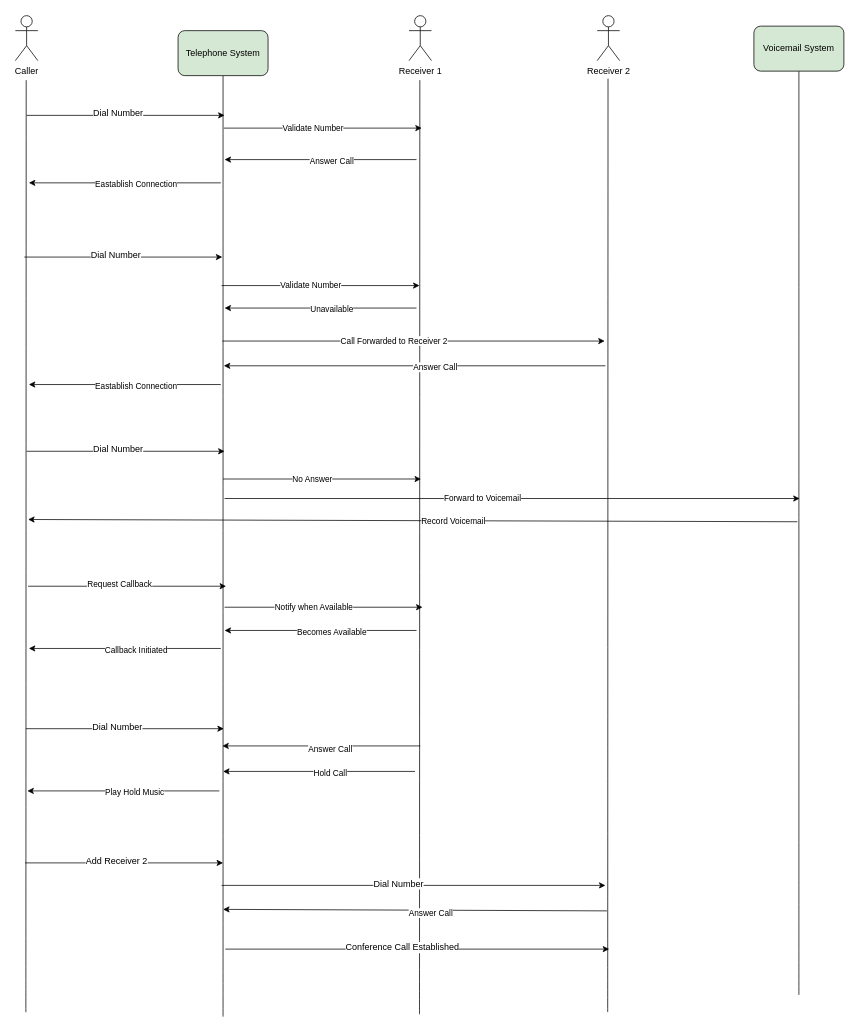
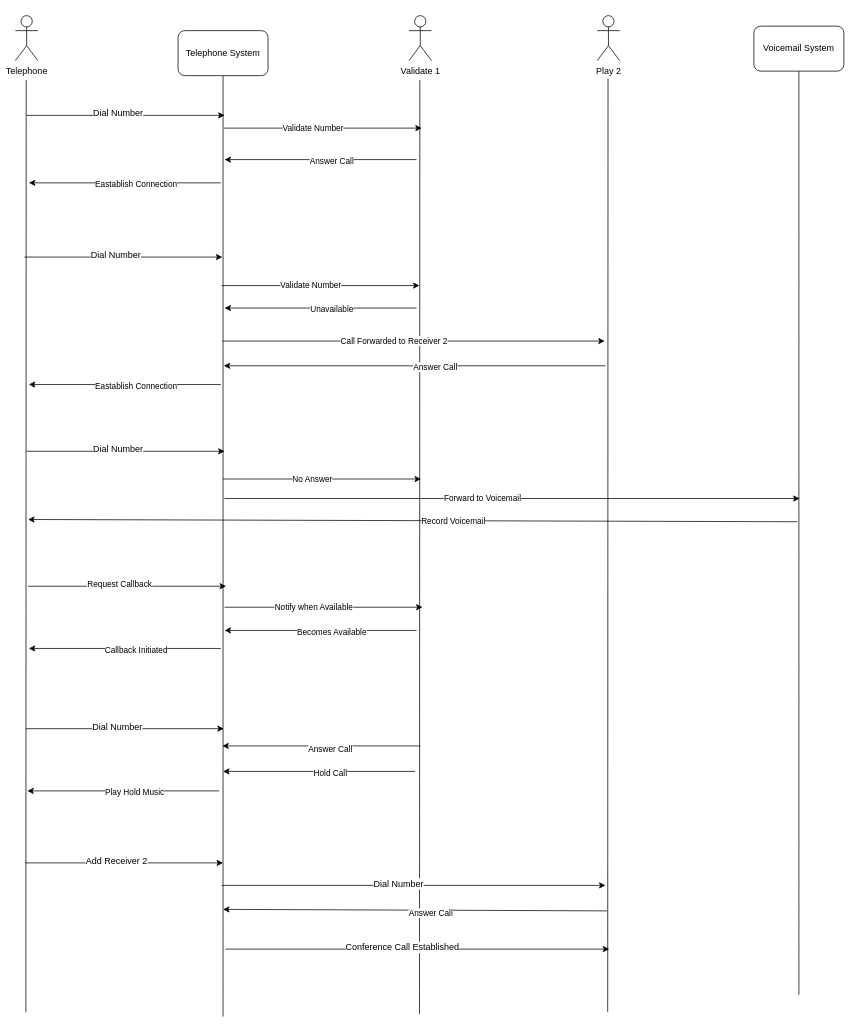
  <mxCell id="0" />
  <mxCell id="1" parent="0" />
  <mxCell id="2" value="" style="endArrow=none;html=1;rounded=0;fontSize=12;startSize=8;endSize=8;curved=1;entryX=0.5;entryY=1;entryDx=0;entryDy=0;" edge="1" parent="1" target="4"><mxGeometry width="50" height="50" relative="1" as="geometry"><mxPoint x="297" y="1355" as="sourcePoint" /><mxPoint x="333.44" y="114" as="targetPoint" /></mxGeometry></mxCell>
  <mxCell id="3" value="" style="endArrow=none;html=1;rounded=0;fontSize=12;startSize=8;endSize=8;curved=1;" edge="1" parent="1"><mxGeometry width="50" height="50" relative="1" as="geometry"><mxPoint x="34" y="1349.222" as="sourcePoint" /><mxPoint x="34.44" y="106" as="targetPoint" /></mxGeometry></mxCell>
- <mxCell id="4" value="Telephone System" style="rounded=1;whiteSpace=wrap;html=1;fillColor=#d5e8d4;" vertex="1" parent="1"><mxGeometry x="237" y="40" width="120" height="60" as="geometry" /></mxCell>
+ <mxCell id="4" value="Telephone System" style="rounded=1;whiteSpace=wrap;html=1;" vertex="1" parent="1"><mxGeometry x="237" y="40" width="120" height="60" as="geometry" /></mxCell>
  <mxCell id="5" value="" style="endArrow=none;html=1;rounded=0;fontSize=12;startSize=8;endSize=8;curved=1;" edge="1" parent="1"><mxGeometry width="50" height="50" relative="1" as="geometry"><mxPoint x="810" y="1349" as="sourcePoint" /><mxPoint x="810.44" y="104" as="targetPoint" /></mxGeometry></mxCell>
  <mxCell id="6" value="" style="endArrow=none;html=1;rounded=0;fontSize=12;startSize=8;endSize=8;curved=1;" edge="1" parent="1"><mxGeometry width="50" height="50" relative="1" as="geometry"><mxPoint x="559" y="1352" as="sourcePoint" /><mxPoint x="559.44" y="106" as="targetPoint" /></mxGeometry></mxCell>
  <mxCell id="7" value="" style="endArrow=none;html=1;rounded=0;fontSize=12;startSize=8;endSize=8;curved=1;entryX=0.5;entryY=1;entryDx=0;entryDy=0;" edge="1" parent="1" target="8"><mxGeometry width="50" height="50" relative="1" as="geometry"><mxPoint x="1065" y="1326" as="sourcePoint" /><mxPoint x="1064.44" y="114" as="targetPoint" /></mxGeometry></mxCell>
- <mxCell id="8" value="Voicemail System" style="rounded=1;whiteSpace=wrap;html=1;fillColor=#d5e8d4;" vertex="1" parent="1"><mxGeometry x="1005" y="34" width="120" height="60" as="geometry" /></mxCell>
- <mxCell id="9" value="Caller" style="shape=umlActor;verticalLabelPosition=bottom;verticalAlign=top;html=1;" vertex="1" parent="1"><mxGeometry x="20" y="20" width="30" height="60" as="geometry" /></mxCell>
- <mxCell id="10" value="Receiver 1" style="shape=umlActor;verticalLabelPosition=bottom;verticalAlign=top;html=1;" vertex="1" parent="1"><mxGeometry x="545" y="20" width="30" height="60" as="geometry" /></mxCell>
- <mxCell id="11" value="Receiver 2" style="shape=umlActor;verticalLabelPosition=bottom;verticalAlign=top;html=1;" vertex="1" parent="1"><mxGeometry x="796" y="20" width="30" height="60" as="geometry" /></mxCell>
+ <mxCell id="8" value="Voicemail System" style="rounded=1;whiteSpace=wrap;html=1;" vertex="1" parent="1"><mxGeometry x="1005" y="34" width="120" height="60" as="geometry" /></mxCell>
+ <mxCell id="9" value="Telephone" style="shape=umlActor;verticalLabelPosition=bottom;verticalAlign=top;html=1;" vertex="1" parent="1"><mxGeometry x="20" y="20" width="30" height="60" as="geometry" /></mxCell>
+ <mxCell id="10" value="Validate 1" style="shape=umlActor;verticalLabelPosition=bottom;verticalAlign=top;html=1;" vertex="1" parent="1"><mxGeometry x="545" y="20" width="30" height="60" as="geometry" /></mxCell>
+ <mxCell id="11" value="Play 2" style="shape=umlActor;verticalLabelPosition=bottom;verticalAlign=top;html=1;" vertex="1" parent="1"><mxGeometry x="796" y="20" width="30" height="60" as="geometry" /></mxCell>
  <mxCell id="12" value="" style="endArrow=classic;html=1;rounded=0;" edge="1" parent="1"><mxGeometry width="50" height="50" relative="1" as="geometry"><mxPoint x="35" y="153" as="sourcePoint" /><mxPoint x="299" y="153" as="targetPoint" /></mxGeometry></mxCell>
  <mxCell id="13" value="&lt;font style=&quot;font-size: 12px;&quot;&gt;Dial Number&lt;/font&gt;" style="edgeLabel;html=1;align=center;verticalAlign=middle;resizable=0;points=[];" vertex="1" connectable="0" parent="12"><mxGeometry x="-0.083" y="3" relative="1" as="geometry"><mxPoint as="offset" /></mxGeometry></mxCell>
  <mxCell id="14" value="" style="endArrow=classic;html=1;rounded=0;" edge="1" parent="1"><mxGeometry width="50" height="50" relative="1" as="geometry"><mxPoint x="298" y="170" as="sourcePoint" /><mxPoint x="562" y="170" as="targetPoint" /></mxGeometry></mxCell>
  <mxCell id="15" value="Validate Number" style="edgeLabel;html=1;align=center;verticalAlign=middle;resizable=0;points=[];" vertex="1" connectable="0" parent="14"><mxGeometry x="-0.106" y="1" relative="1" as="geometry"><mxPoint as="offset" /></mxGeometry></mxCell>
  <mxCell id="16" value="" style="endArrow=classic;html=1;rounded=0;" edge="1" parent="1"><mxGeometry width="50" height="50" relative="1" as="geometry"><mxPoint x="555" y="212" as="sourcePoint" /><mxPoint x="299" y="212" as="targetPoint" /></mxGeometry></mxCell>
  <mxCell id="17" value="Answer Call" style="edgeLabel;html=1;align=center;verticalAlign=middle;resizable=0;points=[];" vertex="1" connectable="0" parent="16"><mxGeometry x="-0.106" y="1" relative="1" as="geometry"><mxPoint as="offset" /></mxGeometry></mxCell>
  <mxCell id="18" value="" style="endArrow=classic;html=1;rounded=0;" edge="1" parent="1"><mxGeometry width="50" height="50" relative="1" as="geometry"><mxPoint x="294" y="243" as="sourcePoint" /><mxPoint x="38" y="243" as="targetPoint" /></mxGeometry></mxCell>
  <mxCell id="19" value="Eastablish Connection" style="edgeLabel;html=1;align=center;verticalAlign=middle;resizable=0;points=[];" vertex="1" connectable="0" parent="18"><mxGeometry x="-0.106" y="1" relative="1" as="geometry"><mxPoint as="offset" /></mxGeometry></mxCell>
  <mxCell id="20" value="" style="endArrow=classic;html=1;rounded=0;" edge="1" parent="1"><mxGeometry width="50" height="50" relative="1" as="geometry"><mxPoint x="32" y="342" as="sourcePoint" /><mxPoint x="296" y="342" as="targetPoint" /></mxGeometry></mxCell>
  <mxCell id="21" value="&lt;font style=&quot;font-size: 12px;&quot;&gt;Dial Number&lt;/font&gt;" style="edgeLabel;html=1;align=center;verticalAlign=middle;resizable=0;points=[];" vertex="1" connectable="0" parent="20"><mxGeometry x="-0.083" y="3" relative="1" as="geometry"><mxPoint as="offset" /></mxGeometry></mxCell>
  <mxCell id="22" value="" style="endArrow=classic;html=1;rounded=0;" edge="1" parent="1"><mxGeometry width="50" height="50" relative="1" as="geometry"><mxPoint x="295" y="380" as="sourcePoint" /><mxPoint x="559" y="380" as="targetPoint" /></mxGeometry></mxCell>
  <mxCell id="23" value="Validate Number" style="edgeLabel;html=1;align=center;verticalAlign=middle;resizable=0;points=[];" vertex="1" connectable="0" parent="22"><mxGeometry x="-0.106" y="1" relative="1" as="geometry"><mxPoint as="offset" /></mxGeometry></mxCell>
  <mxCell id="24" value="" style="endArrow=classic;html=1;rounded=0;" edge="1" parent="1"><mxGeometry width="50" height="50" relative="1" as="geometry"><mxPoint x="555" y="410" as="sourcePoint" /><mxPoint x="299" y="410" as="targetPoint" /></mxGeometry></mxCell>
  <mxCell id="25" value="Unavailable" style="edgeLabel;html=1;align=center;verticalAlign=middle;resizable=0;points=[];" vertex="1" connectable="0" parent="24"><mxGeometry x="-0.106" y="1" relative="1" as="geometry"><mxPoint as="offset" /></mxGeometry></mxCell>
  <mxCell id="26" value="" style="endArrow=classic;html=1;rounded=0;" edge="1" parent="1"><mxGeometry width="50" height="50" relative="1" as="geometry"><mxPoint x="296" y="454" as="sourcePoint" /><mxPoint x="806" y="454" as="targetPoint" /></mxGeometry></mxCell>
  <mxCell id="27" value="Call Forwarded to Receiver 2" style="edgeLabel;html=1;align=center;verticalAlign=middle;resizable=0;points=[];" vertex="1" connectable="0" parent="26"><mxGeometry x="-0.106" y="1" relative="1" as="geometry"><mxPoint as="offset" /></mxGeometry></mxCell>
  <mxCell id="28" value="" style="endArrow=classic;html=1;rounded=0;" edge="1" parent="1"><mxGeometry width="50" height="50" relative="1" as="geometry"><mxPoint x="807" y="487" as="sourcePoint" /><mxPoint x="298" y="487" as="targetPoint" /></mxGeometry></mxCell>
  <mxCell id="29" value="Answer Call" style="edgeLabel;html=1;align=center;verticalAlign=middle;resizable=0;points=[];" vertex="1" connectable="0" parent="28"><mxGeometry x="-0.106" y="1" relative="1" as="geometry"><mxPoint as="offset" /></mxGeometry></mxCell>
  <mxCell id="30" value="" style="endArrow=classic;html=1;rounded=0;" edge="1" parent="1"><mxGeometry width="50" height="50" relative="1" as="geometry"><mxPoint x="294" y="512" as="sourcePoint" /><mxPoint x="38" y="512" as="targetPoint" /></mxGeometry></mxCell>
  <mxCell id="31" value="Eastablish Connection" style="edgeLabel;html=1;align=center;verticalAlign=middle;resizable=0;points=[];" vertex="1" connectable="0" parent="30"><mxGeometry x="-0.106" y="1" relative="1" as="geometry"><mxPoint as="offset" /></mxGeometry></mxCell>
  <mxCell id="32" value="" style="endArrow=classic;html=1;rounded=0;" edge="1" parent="1"><mxGeometry width="50" height="50" relative="1" as="geometry"><mxPoint x="35" y="601" as="sourcePoint" /><mxPoint x="299" y="601" as="targetPoint" /></mxGeometry></mxCell>
  <mxCell id="33" value="&lt;font style=&quot;font-size: 12px;&quot;&gt;Dial Number&lt;/font&gt;" style="edgeLabel;html=1;align=center;verticalAlign=middle;resizable=0;points=[];" vertex="1" connectable="0" parent="32"><mxGeometry x="-0.083" y="3" relative="1" as="geometry"><mxPoint as="offset" /></mxGeometry></mxCell>
  <mxCell id="34" value="" style="endArrow=classic;html=1;rounded=0;" edge="1" parent="1"><mxGeometry width="50" height="50" relative="1" as="geometry"><mxPoint x="297" y="638" as="sourcePoint" /><mxPoint x="561" y="638" as="targetPoint" /></mxGeometry></mxCell>
  <mxCell id="35" value="No Answer" style="edgeLabel;html=1;align=center;verticalAlign=middle;resizable=0;points=[];" vertex="1" connectable="0" parent="34"><mxGeometry x="-0.106" y="1" relative="1" as="geometry"><mxPoint as="offset" /></mxGeometry></mxCell>
  <mxCell id="36" value="" style="endArrow=classic;html=1;rounded=0;" edge="1" parent="1"><mxGeometry width="50" height="50" relative="1" as="geometry"><mxPoint x="299" y="664" as="sourcePoint" /><mxPoint x="1066" y="664" as="targetPoint" /></mxGeometry></mxCell>
  <mxCell id="37" value="Forward to Voicemail" style="edgeLabel;html=1;align=center;verticalAlign=middle;resizable=0;points=[];" vertex="1" connectable="0" parent="36"><mxGeometry x="-0.106" y="1" relative="1" as="geometry"><mxPoint as="offset" /></mxGeometry></mxCell>
  <mxCell id="38" value="" style="endArrow=classic;html=1;rounded=0;" edge="1" parent="1"><mxGeometry width="50" height="50" relative="1" as="geometry"><mxPoint x="1063" y="695" as="sourcePoint" /><mxPoint x="37" y="692" as="targetPoint" /></mxGeometry></mxCell>
  <mxCell id="39" value="Record Voicemail" style="edgeLabel;html=1;align=center;verticalAlign=middle;resizable=0;points=[];" vertex="1" connectable="0" parent="38"><mxGeometry x="-0.106" y="1" relative="1" as="geometry"><mxPoint as="offset" /></mxGeometry></mxCell>
  <mxCell id="40" value="" style="endArrow=classic;html=1;rounded=0;" edge="1" parent="1"><mxGeometry width="50" height="50" relative="1" as="geometry"><mxPoint x="37" y="781" as="sourcePoint" /><mxPoint x="301" y="781" as="targetPoint" /></mxGeometry></mxCell>
  <mxCell id="41" value="Request Callback" style="edgeLabel;html=1;align=center;verticalAlign=middle;resizable=0;points=[];" vertex="1" connectable="0" parent="40"><mxGeometry x="-0.083" y="3" relative="1" as="geometry"><mxPoint as="offset" /></mxGeometry></mxCell>
  <mxCell id="42" value="" style="endArrow=classic;html=1;rounded=0;" edge="1" parent="1"><mxGeometry width="50" height="50" relative="1" as="geometry"><mxPoint x="299" y="809" as="sourcePoint" /><mxPoint x="563" y="809" as="targetPoint" /></mxGeometry></mxCell>
  <mxCell id="43" value="Notify when Available" style="edgeLabel;html=1;align=center;verticalAlign=middle;resizable=0;points=[];" vertex="1" connectable="0" parent="42"><mxGeometry x="-0.106" y="1" relative="1" as="geometry"><mxPoint as="offset" /></mxGeometry></mxCell>
  <mxCell id="44" value="" style="endArrow=classic;html=1;rounded=0;" edge="1" parent="1"><mxGeometry width="50" height="50" relative="1" as="geometry"><mxPoint x="555" y="840" as="sourcePoint" /><mxPoint x="299" y="840" as="targetPoint" /></mxGeometry></mxCell>
  <mxCell id="45" value="Becomes Available" style="edgeLabel;html=1;align=center;verticalAlign=middle;resizable=0;points=[];" vertex="1" connectable="0" parent="44"><mxGeometry x="-0.106" y="1" relative="1" as="geometry"><mxPoint as="offset" /></mxGeometry></mxCell>
  <mxCell id="46" value="" style="endArrow=classic;html=1;rounded=0;" edge="1" parent="1"><mxGeometry width="50" height="50" relative="1" as="geometry"><mxPoint x="294" y="864" as="sourcePoint" /><mxPoint x="38" y="864" as="targetPoint" /></mxGeometry></mxCell>
  <mxCell id="47" value="Callback Initiated" style="edgeLabel;html=1;align=center;verticalAlign=middle;resizable=0;points=[];" vertex="1" connectable="0" parent="46"><mxGeometry x="-0.106" y="1" relative="1" as="geometry"><mxPoint as="offset" /></mxGeometry></mxCell>
  <mxCell id="48" value="" style="endArrow=classic;html=1;rounded=0;" edge="1" parent="1"><mxGeometry width="50" height="50" relative="1" as="geometry"><mxPoint x="34" y="971" as="sourcePoint" /><mxPoint x="298" y="971" as="targetPoint" /></mxGeometry></mxCell>
  <mxCell id="49" value="&lt;font style=&quot;font-size: 12px;&quot;&gt;Dial Number&lt;/font&gt;" style="edgeLabel;html=1;align=center;verticalAlign=middle;resizable=0;points=[];" vertex="1" connectable="0" parent="48"><mxGeometry x="-0.083" y="3" relative="1" as="geometry"><mxPoint as="offset" /></mxGeometry></mxCell>
  <mxCell id="50" value="" style="endArrow=classic;html=1;rounded=0;" edge="1" parent="1"><mxGeometry width="50" height="50" relative="1" as="geometry"><mxPoint x="560" y="994" as="sourcePoint" /><mxPoint x="296" y="994" as="targetPoint" /></mxGeometry></mxCell>
  <mxCell id="51" value="Answer Call" style="edgeLabel;html=1;align=center;verticalAlign=middle;resizable=0;points=[];" vertex="1" connectable="0" parent="50"><mxGeometry x="-0.083" y="3" relative="1" as="geometry"><mxPoint as="offset" /></mxGeometry></mxCell>
  <mxCell id="52" value="" style="endArrow=classic;html=1;rounded=0;" edge="1" parent="1"><mxGeometry width="50" height="50" relative="1" as="geometry"><mxPoint x="553" y="1028" as="sourcePoint" /><mxPoint x="297" y="1028" as="targetPoint" /></mxGeometry></mxCell>
  <mxCell id="53" value="Hold Call" style="edgeLabel;html=1;align=center;verticalAlign=middle;resizable=0;points=[];" vertex="1" connectable="0" parent="52"><mxGeometry x="-0.106" y="1" relative="1" as="geometry"><mxPoint as="offset" /></mxGeometry></mxCell>
  <mxCell id="54" value="" style="endArrow=classic;html=1;rounded=0;" edge="1" parent="1"><mxGeometry width="50" height="50" relative="1" as="geometry"><mxPoint x="292" y="1054" as="sourcePoint" /><mxPoint x="36" y="1054" as="targetPoint" /></mxGeometry></mxCell>
  <mxCell id="55" value="Play Hold Music" style="edgeLabel;html=1;align=center;verticalAlign=middle;resizable=0;points=[];" vertex="1" connectable="0" parent="54"><mxGeometry x="-0.106" y="1" relative="1" as="geometry"><mxPoint as="offset" /></mxGeometry></mxCell>
  <mxCell id="56" value="" style="endArrow=classic;html=1;rounded=0;" edge="1" parent="1"><mxGeometry width="50" height="50" relative="1" as="geometry"><mxPoint x="33" y="1150" as="sourcePoint" /><mxPoint x="297" y="1150" as="targetPoint" /></mxGeometry></mxCell>
  <mxCell id="57" value="&lt;font style=&quot;font-size: 12px;&quot;&gt;Add Receiver 2&lt;/font&gt;" style="edgeLabel;html=1;align=center;verticalAlign=middle;resizable=0;points=[];" vertex="1" connectable="0" parent="56"><mxGeometry x="-0.083" y="3" relative="1" as="geometry"><mxPoint as="offset" /></mxGeometry></mxCell>
  <mxCell id="58" value="" style="endArrow=classic;html=1;rounded=0;" edge="1" parent="1"><mxGeometry width="50" height="50" relative="1" as="geometry"><mxPoint x="295" y="1180" as="sourcePoint" /><mxPoint x="807" y="1180" as="targetPoint" /></mxGeometry></mxCell>
  <mxCell id="59" value="&lt;font style=&quot;font-size: 12px;&quot;&gt;Dial Number&lt;/font&gt;" style="edgeLabel;html=1;align=center;verticalAlign=middle;resizable=0;points=[];" vertex="1" connectable="0" parent="58"><mxGeometry x="-0.083" y="3" relative="1" as="geometry"><mxPoint as="offset" /></mxGeometry></mxCell>
  <mxCell id="60" value="" style="endArrow=classic;html=1;rounded=0;" edge="1" parent="1"><mxGeometry width="50" height="50" relative="1" as="geometry"><mxPoint x="809" y="1214" as="sourcePoint" /><mxPoint x="297" y="1212" as="targetPoint" /></mxGeometry></mxCell>
  <mxCell id="61" value="Answer Call" style="edgeLabel;html=1;align=center;verticalAlign=middle;resizable=0;points=[];" vertex="1" connectable="0" parent="60"><mxGeometry x="-0.083" y="3" relative="1" as="geometry"><mxPoint as="offset" /></mxGeometry></mxCell>
  <mxCell id="62" value="" style="endArrow=classic;html=1;rounded=0;" edge="1" parent="1"><mxGeometry width="50" height="50" relative="1" as="geometry"><mxPoint x="300" y="1265" as="sourcePoint" /><mxPoint x="812" y="1265" as="targetPoint" /></mxGeometry></mxCell>
  <mxCell id="63" value="&lt;font style=&quot;font-size: 12px;&quot;&gt;Conference Call Established&lt;/font&gt;" style="edgeLabel;html=1;align=center;verticalAlign=middle;resizable=0;points=[];" vertex="1" connectable="0" parent="62"><mxGeometry x="-0.083" y="3" relative="1" as="geometry"><mxPoint as="offset" /></mxGeometry></mxCell>
